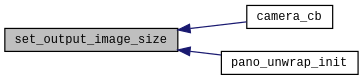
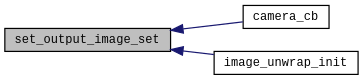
  digraph {
    fontname="Liberation Mono"
    rankdir=LR
    node [color=black fillcolor=white fontname="Liberation Mono" fontsize=10 shape=record style=filled]
    edge [color=midnightblue dir=back fontname="Liberation Mono" fontsize=10 labelfontname=FreeSans labelfontsize=10 style=solid]
-   n1 [fillcolor=grey75 fontcolor=black height=0.2 label=set_output_image_size width=0.4]
+   n1 [fillcolor=grey75 fontcolor=black height=0.2 label=set_output_image_set width=0.4]
    n2 [height=0.2 label=camera_cb width=0.4]
-   n3 [height=0.2 label=pano_unwrap_init width=0.4]
+   n3 [height=0.2 label=image_unwrap_init width=0.4]
    n1 -> n2
    n1 -> n3
  }
